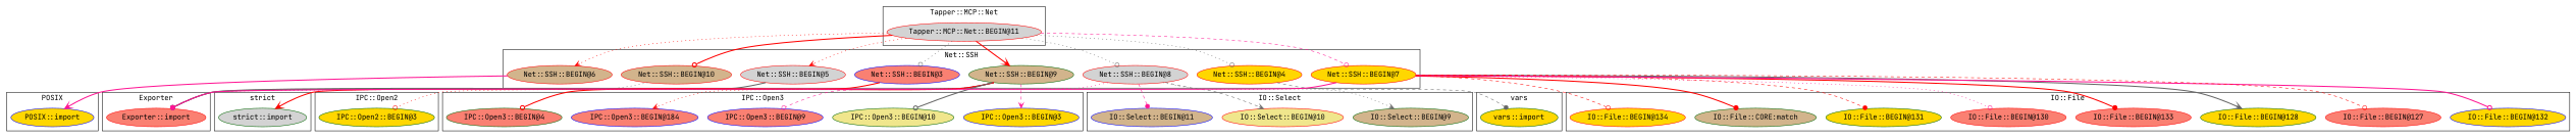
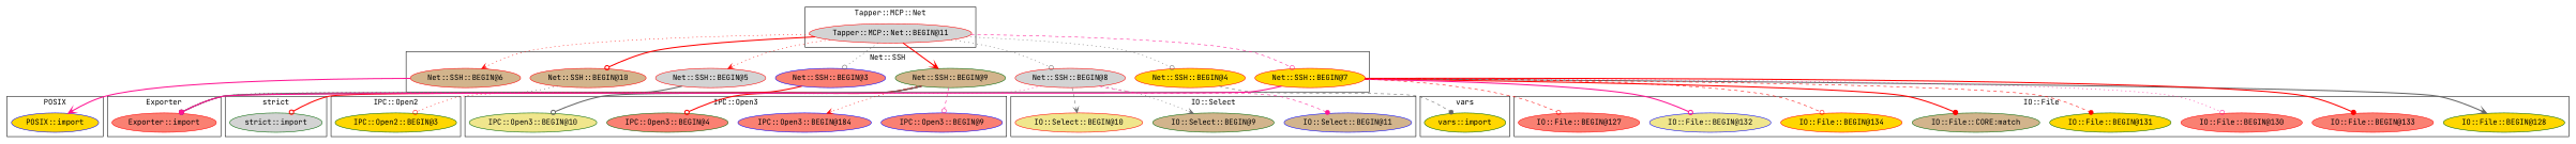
  digraph {
    fontname="JetBrains Mono"
    node [color=red fillcolor=gold fontname="JetBrains Mono" style=filled]
    edge [arrowhead=odot color=red fontname="JetBrains Mono" style=bold]
    "Tapper::MCP::Net::BEGIN@11" [fillcolor=lightgrey]
    "IPC::Open2::BEGIN@3" [color=darkgreen]
    "Exporter::import" [fillcolor=salmon]
    "IO::Select::BEGIN@9" [color=darkgreen fillcolor=tan]
    "IO::Select::BEGIN@10" [fillcolor=khaki]
    "IO::Select::BEGIN@11" [color=blue fillcolor=tan]
    "vars::import" [color=darkgreen]
    "IPC::Open3::BEGIN@9" [color=blue fillcolor=salmon]
    "IPC::Open3::BEGIN@184" [color=blue fillcolor=salmon]
    "IPC::Open3::BEGIN@4" [color=darkgreen fillcolor=salmon]
-   "IPC::Open3::BEGIN@3" [color=blue]
    "IPC::Open3::BEGIN@10" [color=darkgreen fillcolor=khaki]
    "IO::File::BEGIN@128" [color=darkgreen]
    "IO::File::BEGIN@133" [fillcolor=salmon]
    "IO::File::BEGIN@130" [fillcolor=salmon]
    "IO::File::BEGIN@131" [color=darkgreen]
    "IO::File::CORE:match" [color=darkgreen fillcolor=tan]
    "IO::File::BEGIN@134"
-   "IO::File::BEGIN@132" [color=blue]
+   "IO::File::BEGIN@132" [color=blue fillcolor=khaki]
    "IO::File::BEGIN@127" [fillcolor=salmon]
    "Net::SSH::BEGIN@6" [fillcolor=tan]
    "Net::SSH::BEGIN@10" [fillcolor=tan]
    "Net::SSH::BEGIN@5" [fillcolor=lightgrey]
    "Net::SSH::BEGIN@3" [color=blue fillcolor=salmon]
    "Net::SSH::BEGIN@9" [color=darkgreen fillcolor=tan]
    "Net::SSH::BEGIN@8" [fillcolor=lightgrey]
    "Net::SSH::BEGIN@4"
    "Net::SSH::BEGIN@7"
    "strict::import" [color=darkgreen fillcolor=lightgrey]
    "POSIX::import" [color=blue]
    subgraph cluster_1 {
      label="Tapper::MCP::Net"
      "Tapper::MCP::Net::BEGIN@11"
    }
    subgraph cluster_2 {
      label="IPC::Open2"
      "IPC::Open2::BEGIN@3"
    }
    subgraph cluster_3 {
      label=Exporter
      "Exporter::import"
    }
    subgraph cluster_4 {
      label="IO::Select"
      "IO::Select::BEGIN@9"
      "IO::Select::BEGIN@10"
      "IO::Select::BEGIN@11"
    }
    subgraph cluster_5 {
      label=vars
      "vars::import"
    }
    subgraph cluster_6 {
      label="IPC::Open3"
      "IPC::Open3::BEGIN@9"
      "IPC::Open3::BEGIN@184"
      "IPC::Open3::BEGIN@4"
-     "IPC::Open3::BEGIN@3"
      "IPC::Open3::BEGIN@10"
    }
    subgraph cluster_7 {
      label="IO::File"
      "IO::File::BEGIN@128"
      "IO::File::BEGIN@133"
      "IO::File::BEGIN@130"
      "IO::File::BEGIN@131"
      "IO::File::CORE:match"
      "IO::File::BEGIN@134"
      "IO::File::BEGIN@132"
      "IO::File::BEGIN@127"
    }
    subgraph cluster_8 {
      label="Net::SSH"
      "Net::SSH::BEGIN@6"
      "Net::SSH::BEGIN@10"
      "Net::SSH::BEGIN@5"
      "Net::SSH::BEGIN@3"
      "Net::SSH::BEGIN@9"
      "Net::SSH::BEGIN@8"
      "Net::SSH::BEGIN@4"
      "Net::SSH::BEGIN@7"
    }
    subgraph cluster_9 {
      label="strict"
      "strict::import"
    }
    subgraph cluster_10 {
      label=POSIX
      "POSIX::import"
    }
    "Tapper::MCP::Net::BEGIN@11" -> "Net::SSH::BEGIN@6" [arrowhead=vee style=dotted]
    "Tapper::MCP::Net::BEGIN@11" -> "Net::SSH::BEGIN@10"
    "Tapper::MCP::Net::BEGIN@11" -> "Net::SSH::BEGIN@5" [arrowhead=vee style=dotted]
    "Tapper::MCP::Net::BEGIN@11" -> "Net::SSH::BEGIN@3" [color=gray40 style=dotted]
    "Tapper::MCP::Net::BEGIN@11" -> "Net::SSH::BEGIN@9" [arrowhead=vee]
    "Tapper::MCP::Net::BEGIN@11" -> "Net::SSH::BEGIN@8" [color=gray40 style=dotted]
    "Tapper::MCP::Net::BEGIN@11" -> "Net::SSH::BEGIN@4" [color=gray40 style=dotted]
    "Tapper::MCP::Net::BEGIN@11" -> "Net::SSH::BEGIN@7" [color=deeppink style=dashed]
    "Net::SSH::BEGIN@6" -> "POSIX::import" [arrowhead=vee color=deeppink]
    "Net::SSH::BEGIN@10" -> "Exporter::import" [color=gray40 style=dotted]
    "Net::SSH::BEGIN@5" -> "Exporter::import" [arrowhead=dot color=gray40]
-   "Net::SSH::BEGIN@3" -> "strict::import" [arrowhead=vee]
+   "Net::SSH::BEGIN@3" -> "strict::import"
    "Net::SSH::BEGIN@9" -> "IPC::Open2::BEGIN@3" [style=dotted]
    "Net::SSH::BEGIN@9" -> "Exporter::import" [color=gray40]
    "Net::SSH::BEGIN@9" -> "IPC::Open3::BEGIN@9" [color=deeppink style=dashed]
    "Net::SSH::BEGIN@9" -> "IPC::Open3::BEGIN@184" [arrowhead=vee style=dotted]
    "Net::SSH::BEGIN@9" -> "IPC::Open3::BEGIN@4"
-   "Net::SSH::BEGIN@9" -> "IPC::Open3::BEGIN@3" [arrowhead=vee color=deeppink style=dashed]
    "Net::SSH::BEGIN@9" -> "IPC::Open3::BEGIN@10" [color=gray40]
    "Net::SSH::BEGIN@8" -> "Exporter::import" [arrowhead=dot color=deeppink style=dotted]
    "Net::SSH::BEGIN@8" -> "IO::Select::BEGIN@9" [arrowhead=vee color=gray40 style=dotted]
    "Net::SSH::BEGIN@8" -> "IO::Select::BEGIN@10" [arrowhead=vee color=gray40 style=dashed]
    "Net::SSH::BEGIN@8" -> "IO::Select::BEGIN@11" [arrowhead=dot color=deeppink style=dashed]
    "Net::SSH::BEGIN@4" -> "vars::import" [arrowhead=dot color=gray40 style=dashed]
    "Net::SSH::BEGIN@7" -> "Exporter::import" [arrowhead=dot color=deeppink]
    "Net::SSH::BEGIN@7" -> "IO::File::BEGIN@128" [arrowhead=vee color=gray40]
    "Net::SSH::BEGIN@7" -> "IO::File::BEGIN@133" [arrowhead=dot]
    "Net::SSH::BEGIN@7" -> "IO::File::BEGIN@130" [color=deeppink style=dotted]
    "Net::SSH::BEGIN@7" -> "IO::File::BEGIN@131" [arrowhead=dot style=dashed]
    "Net::SSH::BEGIN@7" -> "IO::File::CORE:match" [arrowhead=dot]
    "Net::SSH::BEGIN@7" -> "IO::File::BEGIN@134" [style=dashed]
    "Net::SSH::BEGIN@7" -> "IO::File::BEGIN@132" [color=deeppink]
    "Net::SSH::BEGIN@7" -> "IO::File::BEGIN@127" [style=dashed]
  }
